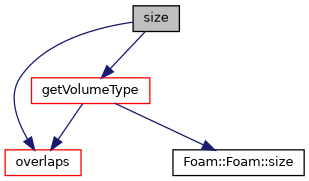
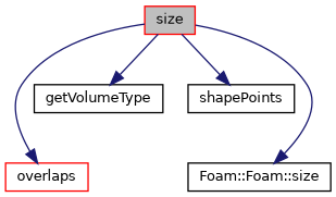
  digraph {
    fontname="DejaVu Sans"
    rankdir=TB
    node [color=black fontname="DejaVu Sans" fontsize=10 shape=record]
    edge [color=midnightblue fontname="DejaVu Sans" fontsize=10 labelfontname=FreeSans labelfontsize=10 style=solid]
-   n1 [fillcolor=grey75 fontcolor=black height=0.2 label=size style=filled width=0.4]
-   n2 [color=red height=0.2 label=getVolumeType width=0.4]
+   n1 [color=red fillcolor=grey75 fontcolor=black height=0.2 label=size style=filled width=0.4]
+   n2 [height=0.2 label=getVolumeType width=0.4]
    n3 [color=red height=0.2 label=overlaps width=0.4]
+   n4 [height=0.2 label=shapePoints width=0.4]
    n5 [height=0.2 label="Foam::Foam::size" width=0.4]
    n1 -> n2
    n1 -> n3
-   n2 -> n5
-   n2 -> n3
+   n1 -> n4
+   n1 -> n5
  }
